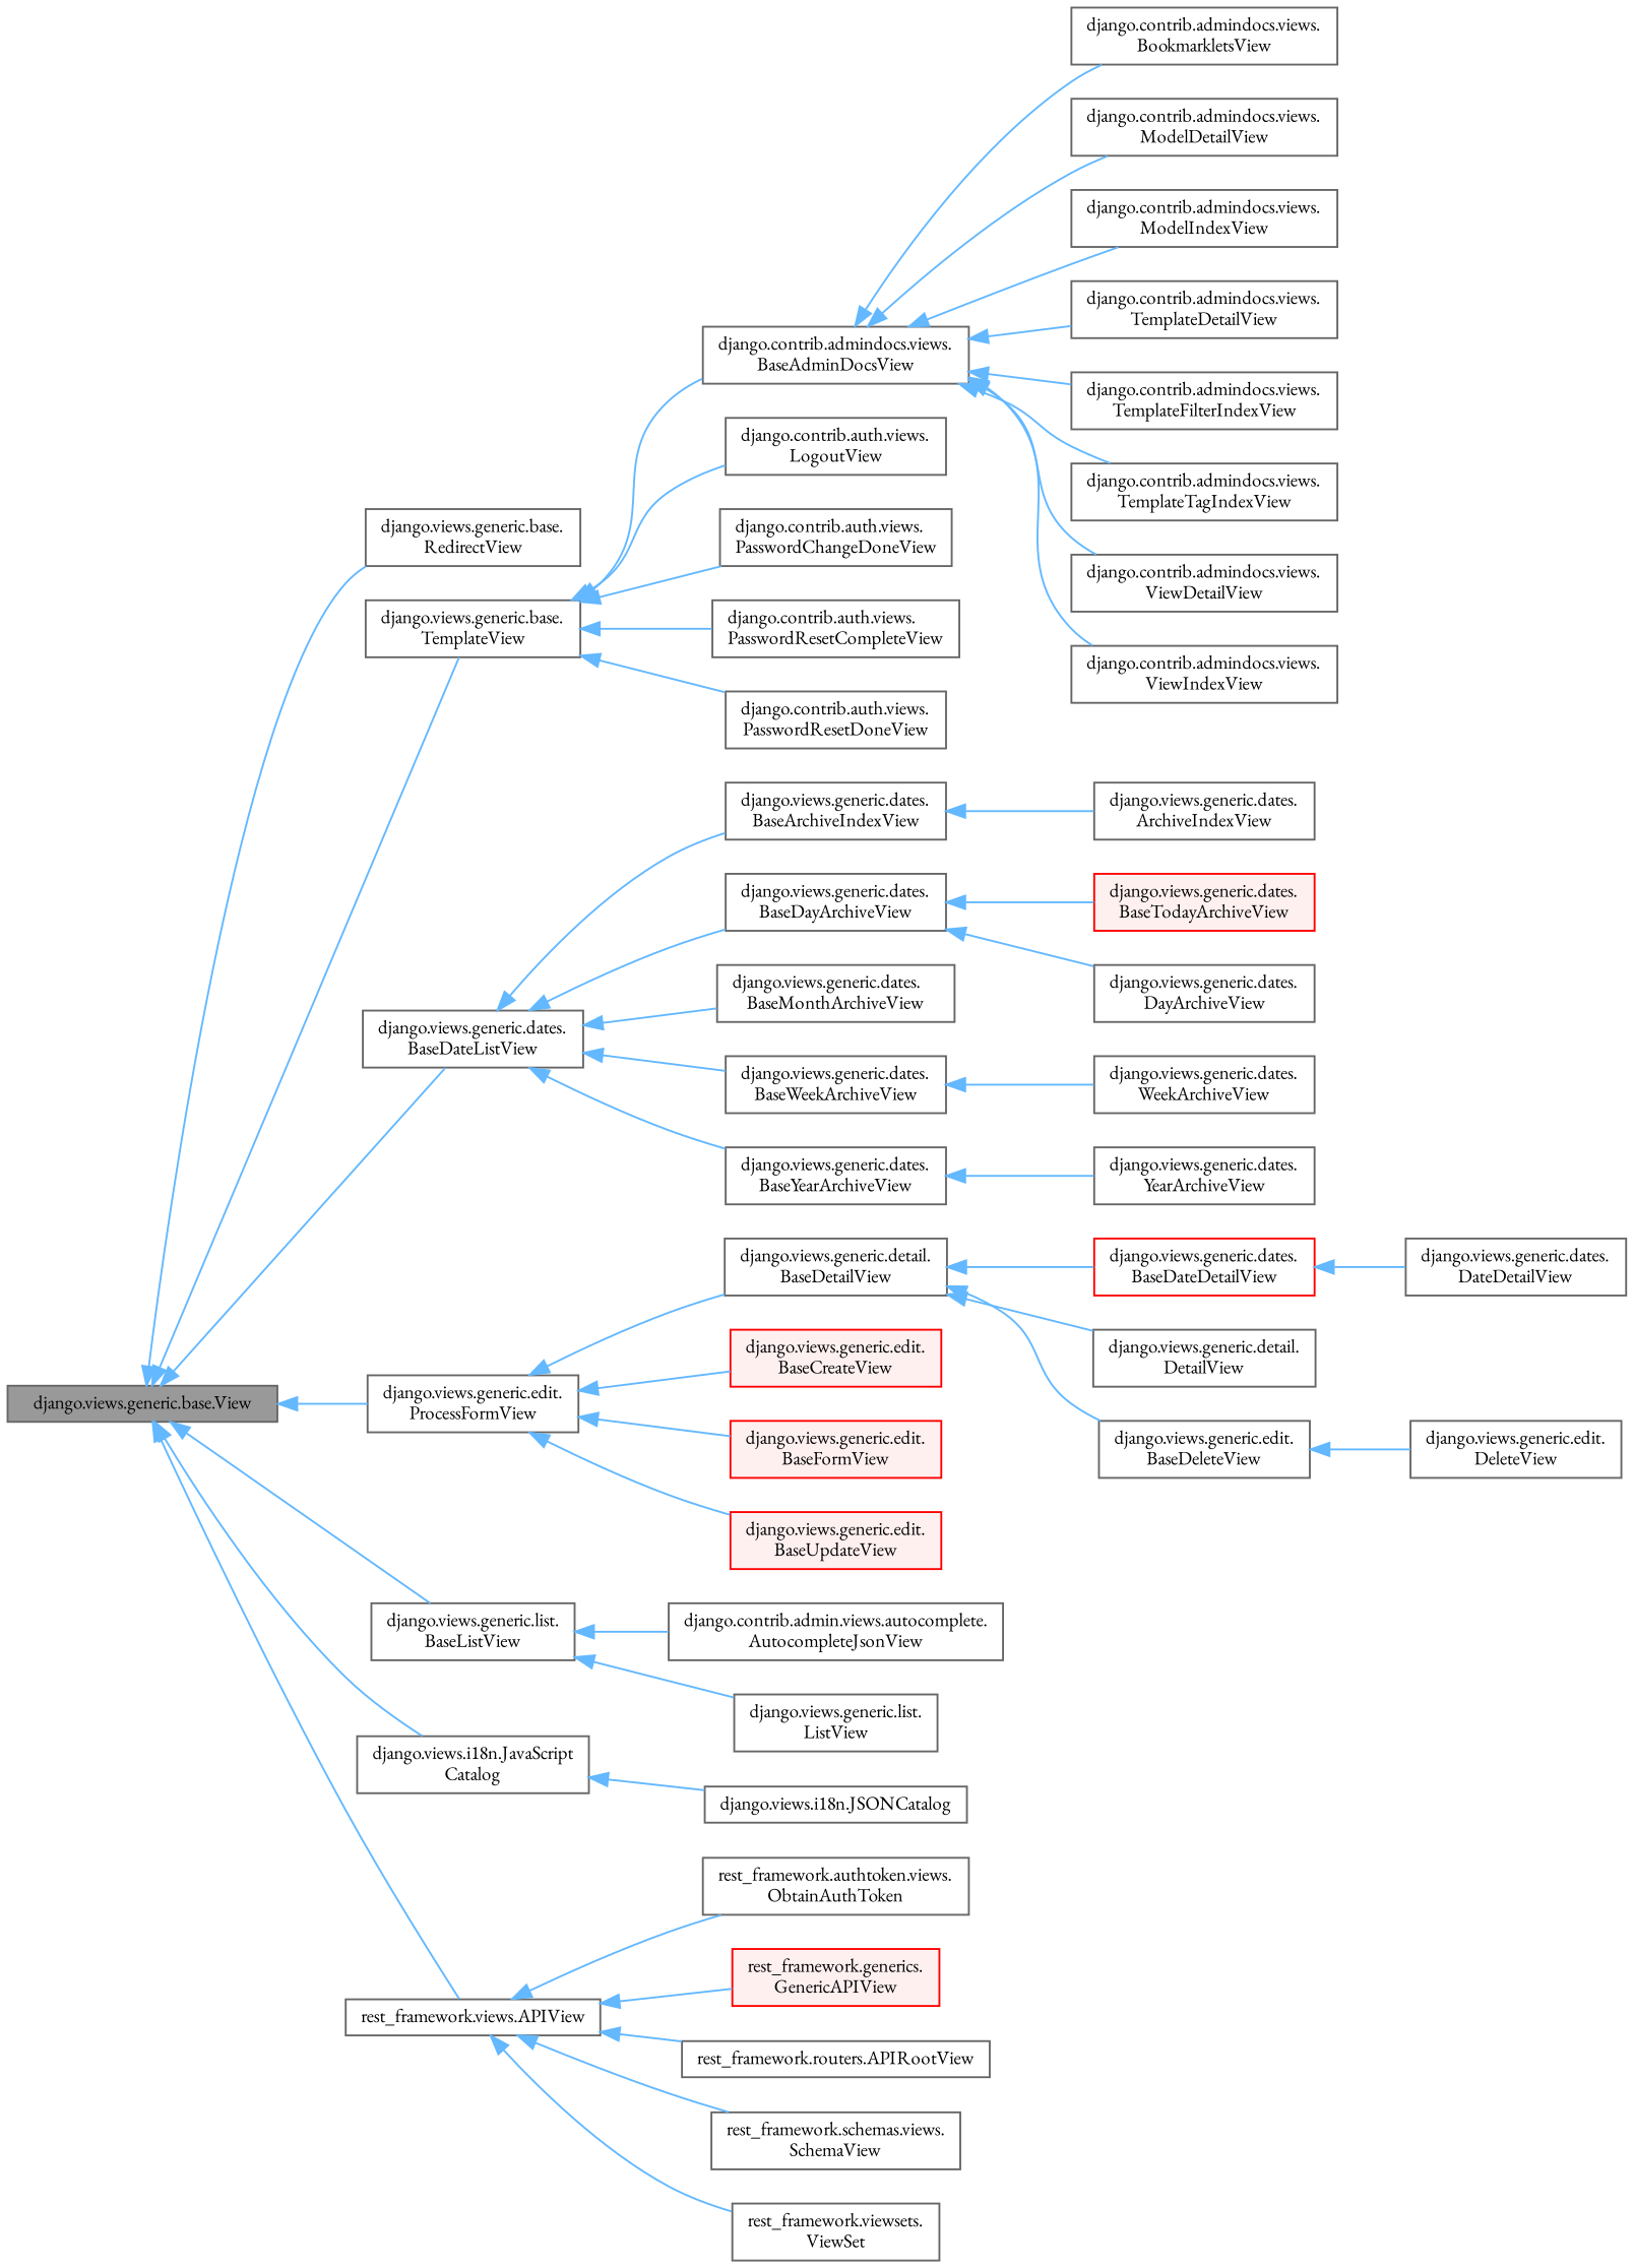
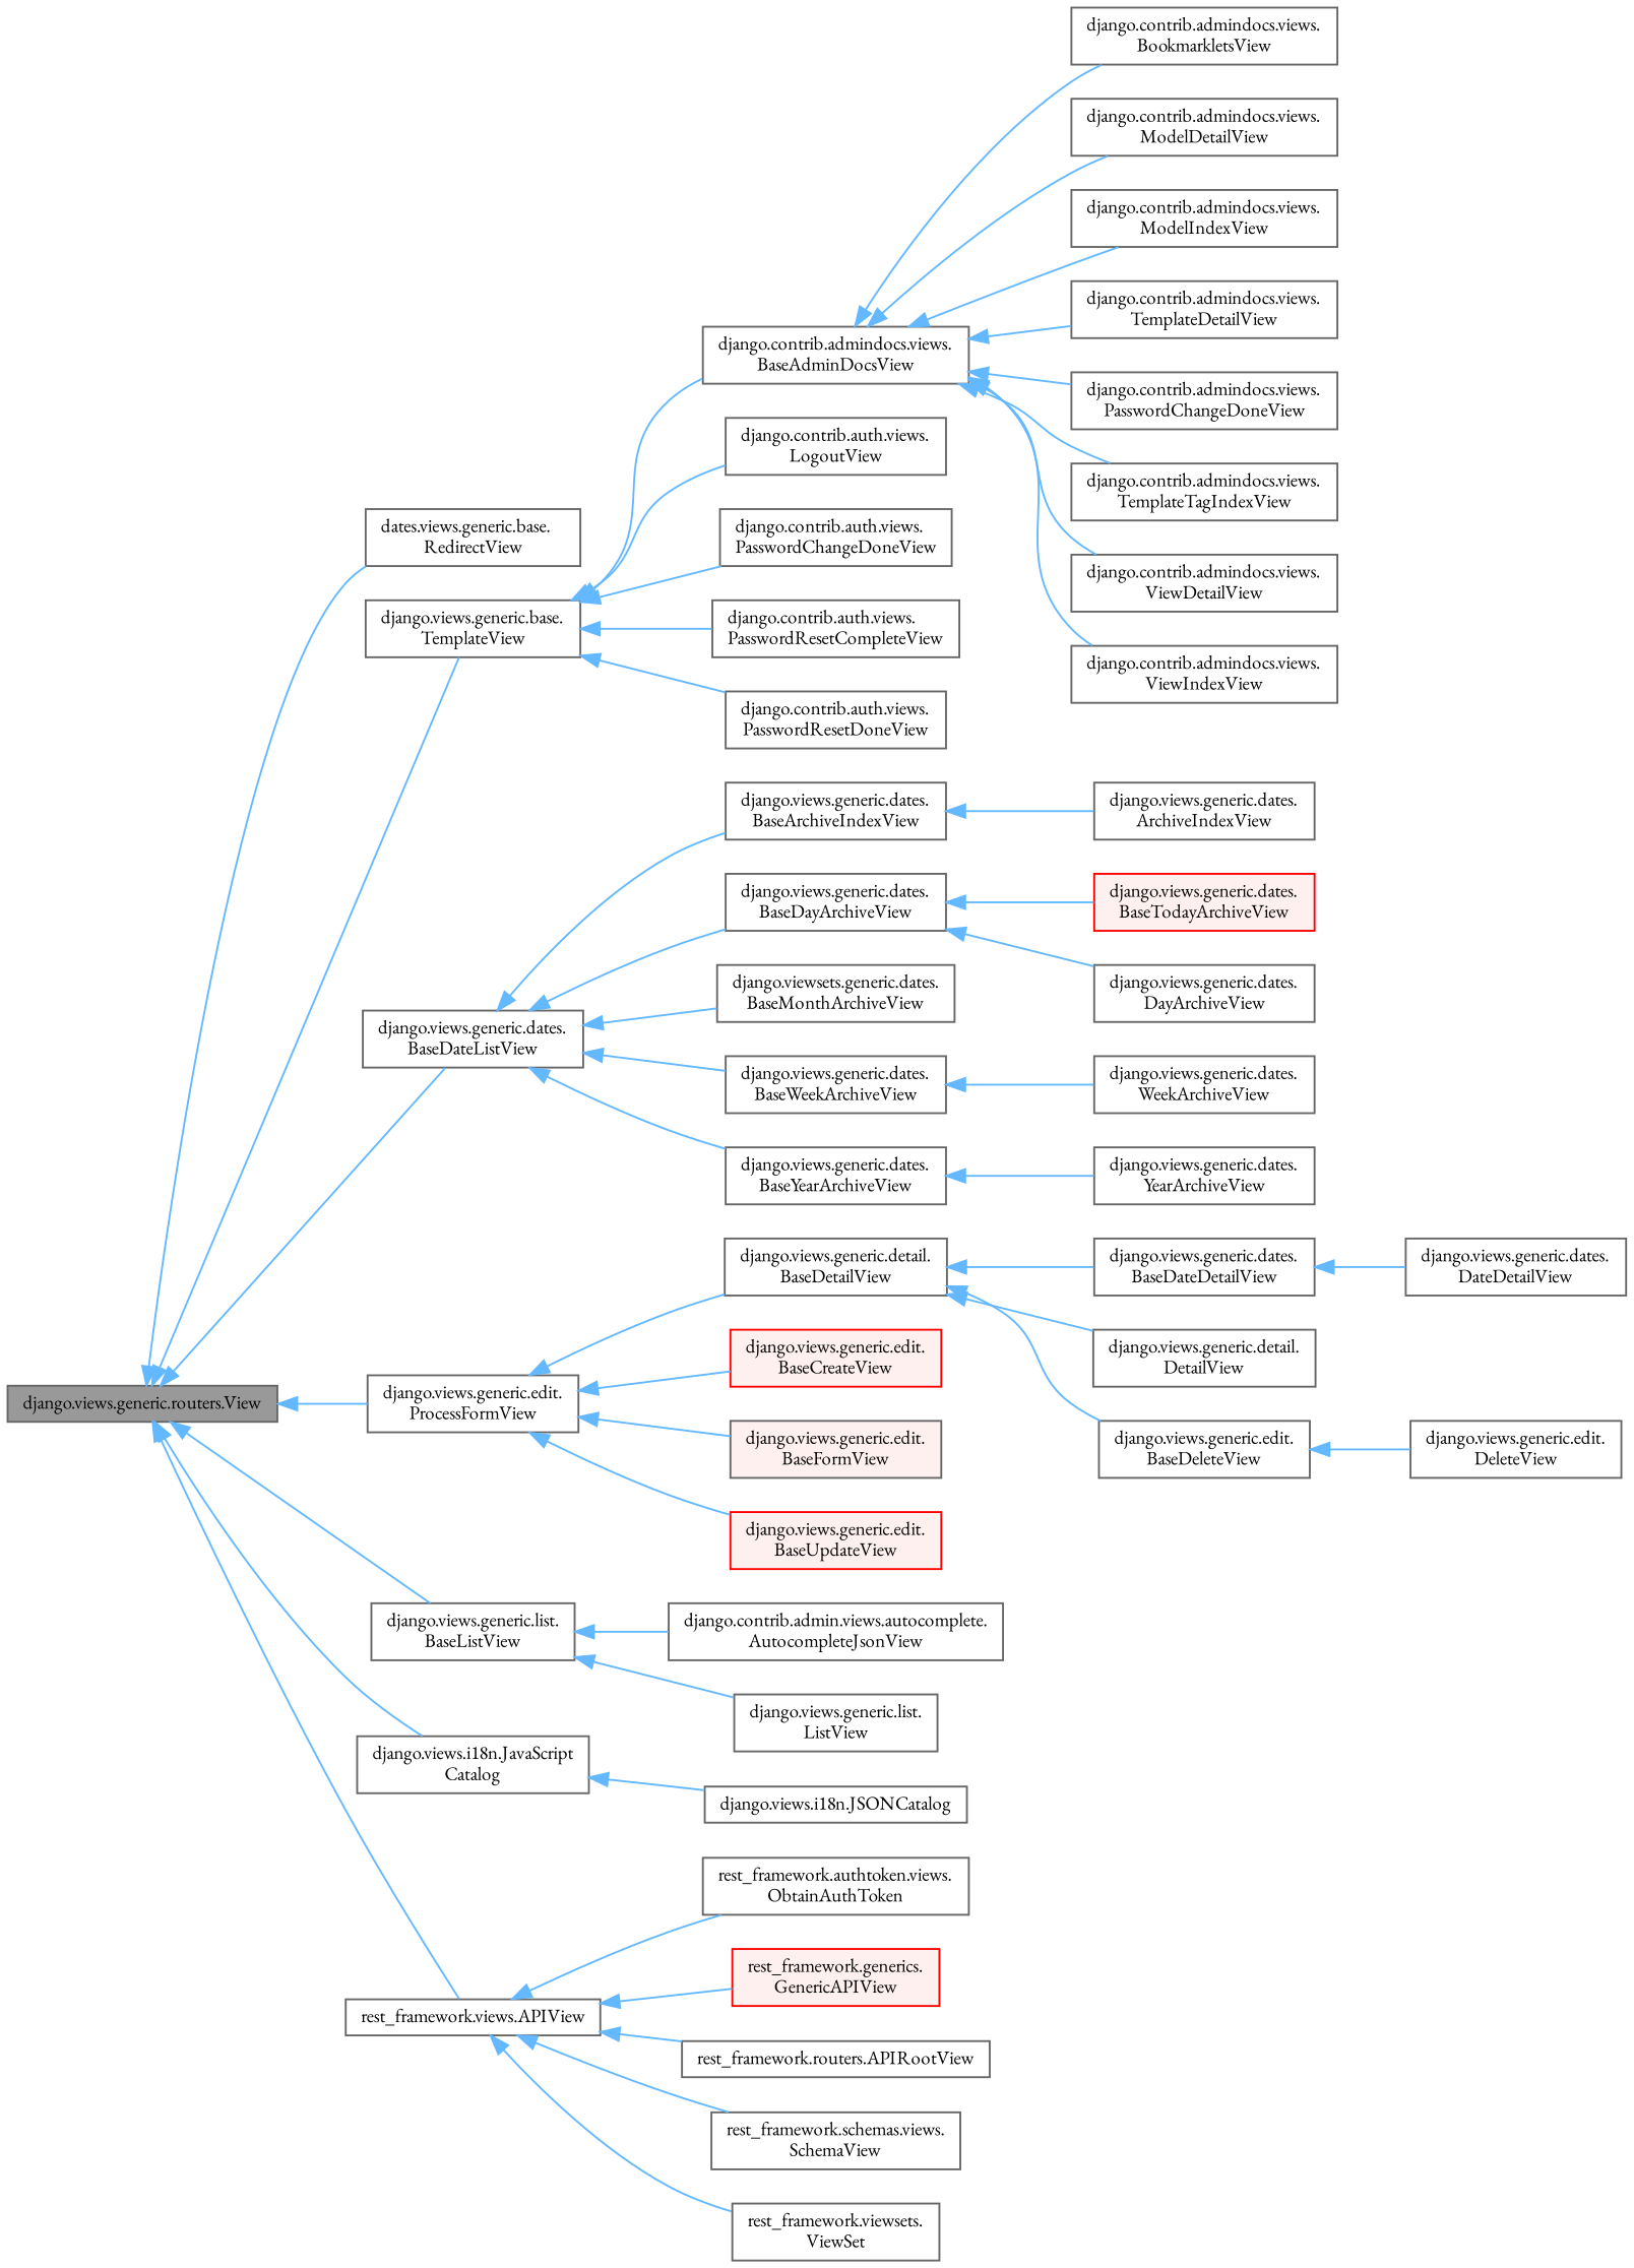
  digraph {
    fontname="EB Garamond"
    rankdir=LR
    node [color=gray40 fillcolor=white fontname="EB Garamond" fontsize=10 shape=box style=filled]
    edge [color=steelblue1 dir=back fontname="EB Garamond" fontsize=10 labelfontname=Helvetica labelfontsize=10 style=solid]
-   n1 [fillcolor=grey60 fontcolor=black height=0.2 label="django.views.generic.base.View" width=0.4]
-   n2 [height=0.2 label="django.views.generic.base.\lRedirectView" width=0.4]
+   n1 [fillcolor=grey60 fontcolor=black height=0.2 label="django.views.generic.routers.View" width=0.4]
+   n2 [height=0.2 label="dates.views.generic.base.\lRedirectView" width=0.4]
    n3 [height=0.2 label="django.views.generic.base.\lTemplateView" width=0.4]
    n4 [height=0.2 label="django.views.generic.dates.\lBaseDateListView" width=0.4]
    n5 [height=0.2 label="django.views.generic.edit.\lProcessFormView" width=0.4]
    n6 [height=0.2 label="django.views.generic.list.\lBaseListView" width=0.4]
    n7 [height=0.2 label="django.views.i18n.JavaScript\lCatalog" width=0.4]
    n8 [height=0.2 label="rest_framework.views.APIView" width=0.4]
    n9 [height=0.2 label="django.contrib.admindocs.views.\lBaseAdminDocsView" width=0.4]
    n10 [height=0.2 label="django.contrib.auth.views.\lLogoutView" width=0.4]
    n11 [height=0.2 label="django.contrib.auth.views.\lPasswordChangeDoneView" width=0.4]
    n12 [height=0.2 label="django.contrib.auth.views.\lPasswordResetCompleteView" width=0.4]
    n13 [height=0.2 label="django.contrib.auth.views.\lPasswordResetDoneView" width=0.4]
    n14 [height=0.2 label="django.views.generic.dates.\lBaseArchiveIndexView" width=0.4]
    n15 [height=0.2 label="django.views.generic.dates.\lBaseDayArchiveView" width=0.4]
-   n16 [height=0.2 label="django.views.generic.dates.\lBaseMonthArchiveView" width=0.4]
+   n16 [height=0.2 label="django.viewsets.generic.dates.\lBaseMonthArchiveView" width=0.4]
    n17 [height=0.2 label="django.views.generic.dates.\lBaseWeekArchiveView" width=0.4]
    n18 [height=0.2 label="django.views.generic.dates.\lBaseYearArchiveView" width=0.4]
    n19 [height=0.2 label="django.views.generic.detail.\lBaseDetailView" width=0.4]
-   n20 [color=red height=0.2 label="django.views.generic.dates.\lBaseDateDetailView" width=0.4]
+   n20 [height=0.2 label="django.views.generic.dates.\lBaseDateDetailView" width=0.4]
    n21 [height=0.2 label="django.views.generic.detail.\lDetailView" width=0.4]
    n22 [height=0.2 label="django.views.generic.edit.\lBaseDeleteView" width=0.4]
    n23 [color=red fillcolor="#FFF0F0" height=0.2 label="django.views.generic.edit.\lBaseCreateView" width=0.4]
-   n24 [color=red fillcolor="#FFF0F0" height=0.2 label="django.views.generic.edit.\lBaseFormView" width=0.4]
+   n24 [fillcolor="#FFF0F0" height=0.2 label="django.views.generic.edit.\lBaseFormView" width=0.4]
    n25 [color=red fillcolor="#FFF0F0" height=0.2 label="django.views.generic.edit.\lBaseUpdateView" width=0.4]
    n26 [height=0.2 label="django.contrib.admin.views.autocomplete.\lAutocompleteJsonView" width=0.4]
    n27 [height=0.2 label="django.views.generic.list.\lListView" width=0.4]
    n28 [height=0.2 label="django.views.i18n.JSONCatalog" width=0.4]
    n29 [height=0.2 label="rest_framework.authtoken.views.\lObtainAuthToken" width=0.4]
    n30 [color=red fillcolor="#FFF0F0" height=0.2 label="rest_framework.generics.\lGenericAPIView" width=0.4]
    n31 [height=0.2 label="rest_framework.routers.APIRootView" width=0.4]
    n32 [height=0.2 label="rest_framework.schemas.views.\lSchemaView" width=0.4]
    n33 [height=0.2 label="rest_framework.viewsets.\lViewSet" width=0.4]
    n34 [height=0.2 label="django.contrib.admindocs.views.\lBookmarkletsView" width=0.4]
    n35 [height=0.2 label="django.contrib.admindocs.views.\lModelDetailView" width=0.4]
    n36 [height=0.2 label="django.contrib.admindocs.views.\lModelIndexView" width=0.4]
    n37 [height=0.2 label="django.contrib.admindocs.views.\lTemplateDetailView" width=0.4]
-   n38 [height=0.2 label="django.contrib.admindocs.views.\lTemplateFilterIndexView" width=0.4]
+   n38 [height=0.2 label="django.contrib.admindocs.views.\lPasswordChangeDoneView" width=0.4]
    n39 [height=0.2 label="django.contrib.admindocs.views.\lTemplateTagIndexView" width=0.4]
    n40 [height=0.2 label="django.contrib.admindocs.views.\lViewDetailView" width=0.4]
    n41 [height=0.2 label="django.contrib.admindocs.views.\lViewIndexView" width=0.4]
    n42 [height=0.2 label="django.views.generic.dates.\lArchiveIndexView" width=0.4]
    n43 [color=red fillcolor="#FFF0F0" height=0.2 label="django.views.generic.dates.\lBaseTodayArchiveView" width=0.4]
    n44 [height=0.2 label="django.views.generic.dates.\lDayArchiveView" width=0.4]
    n45 [height=0.2 label="django.views.generic.dates.\lWeekArchiveView" width=0.4]
    n46 [height=0.2 label="django.views.generic.dates.\lYearArchiveView" width=0.4]
    n47 [height=0.2 label="django.views.generic.dates.\lDateDetailView" width=0.4]
    n48 [height=0.2 label="django.views.generic.edit.\lDeleteView" width=0.4]
    n1 -> n2
    n1 -> n3
    n1 -> n4
    n1 -> n5
    n1 -> n6
    n1 -> n7
    n1 -> n8
    n3 -> n9
    n3 -> n10
    n3 -> n11
    n3 -> n12
    n3 -> n13
    n4 -> n14
    n4 -> n15
    n4 -> n16
    n4 -> n17
    n4 -> n18
    n5 -> n19
    n5 -> n23
    n5 -> n24
    n5 -> n25
    n6 -> n26
    n6 -> n27
    n7 -> n28
    n8 -> n29
    n8 -> n30
    n8 -> n31
    n8 -> n32
    n8 -> n33
    n9 -> n34
    n9 -> n35
    n9 -> n36
    n9 -> n37
    n9 -> n38
    n9 -> n39
    n9 -> n40
    n9 -> n41
    n14 -> n42
    n15 -> n43
    n15 -> n44
    n17 -> n45
    n18 -> n46
    n19 -> n20
    n19 -> n21
    n19 -> n22
    n20 -> n47
    n22 -> n48
  }
